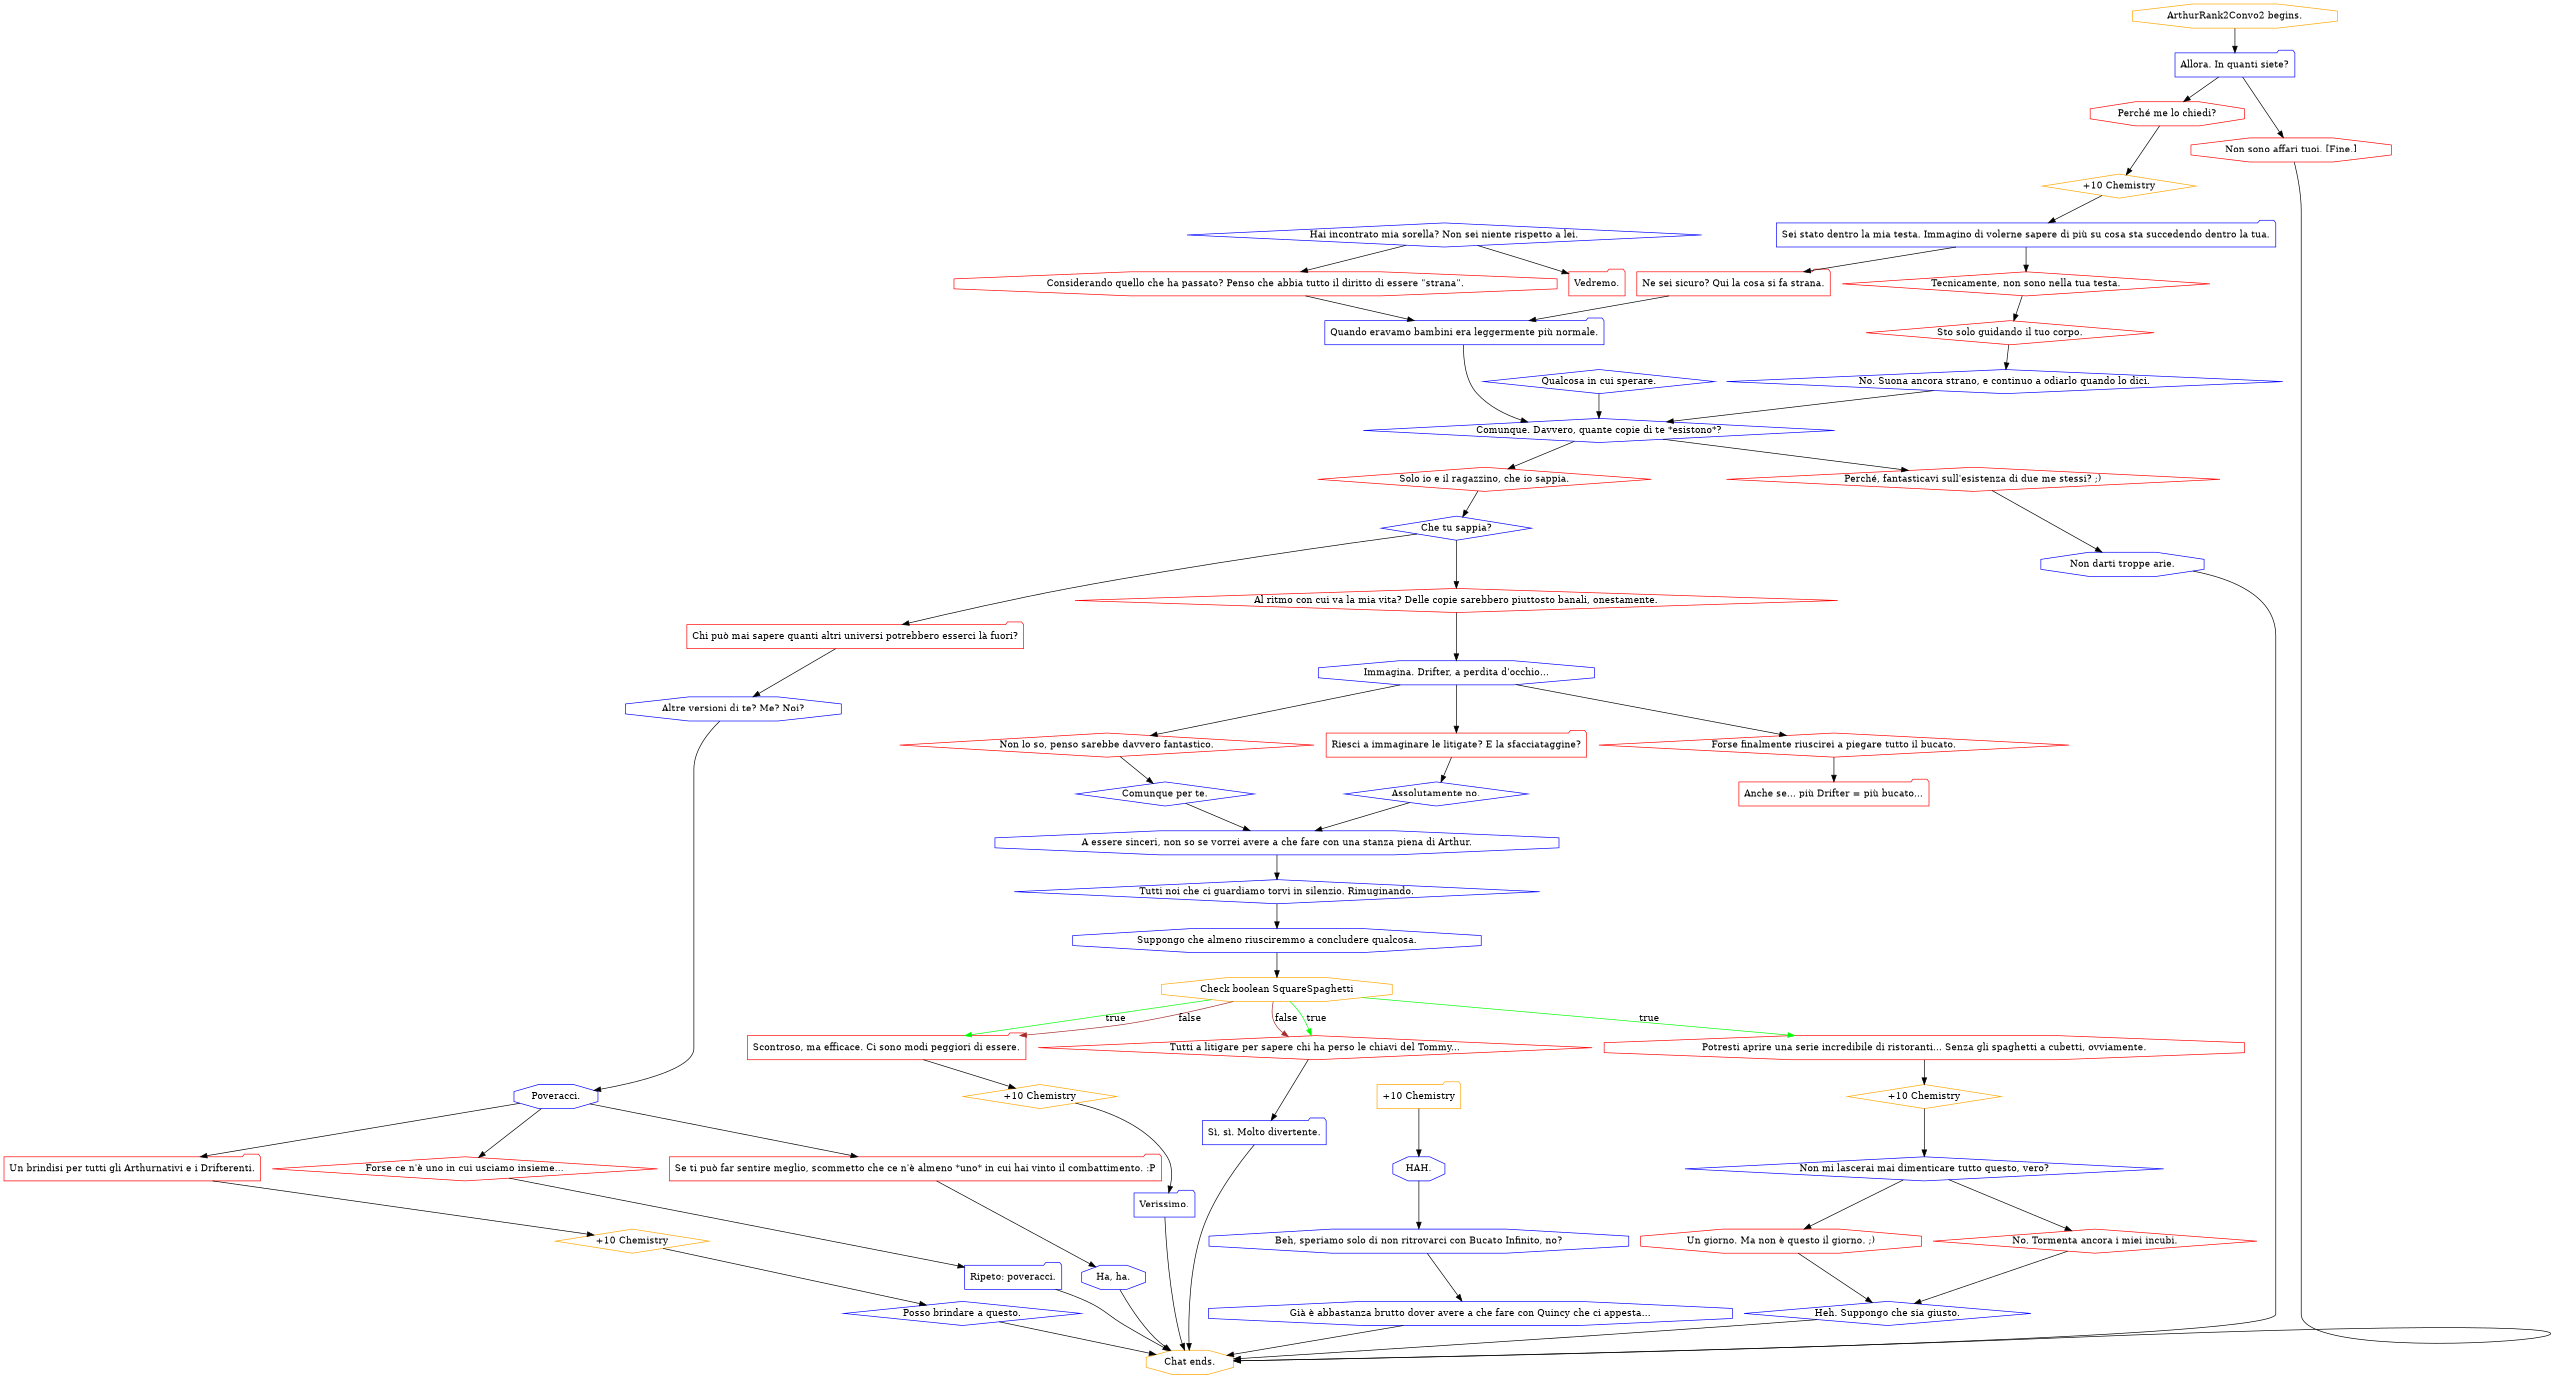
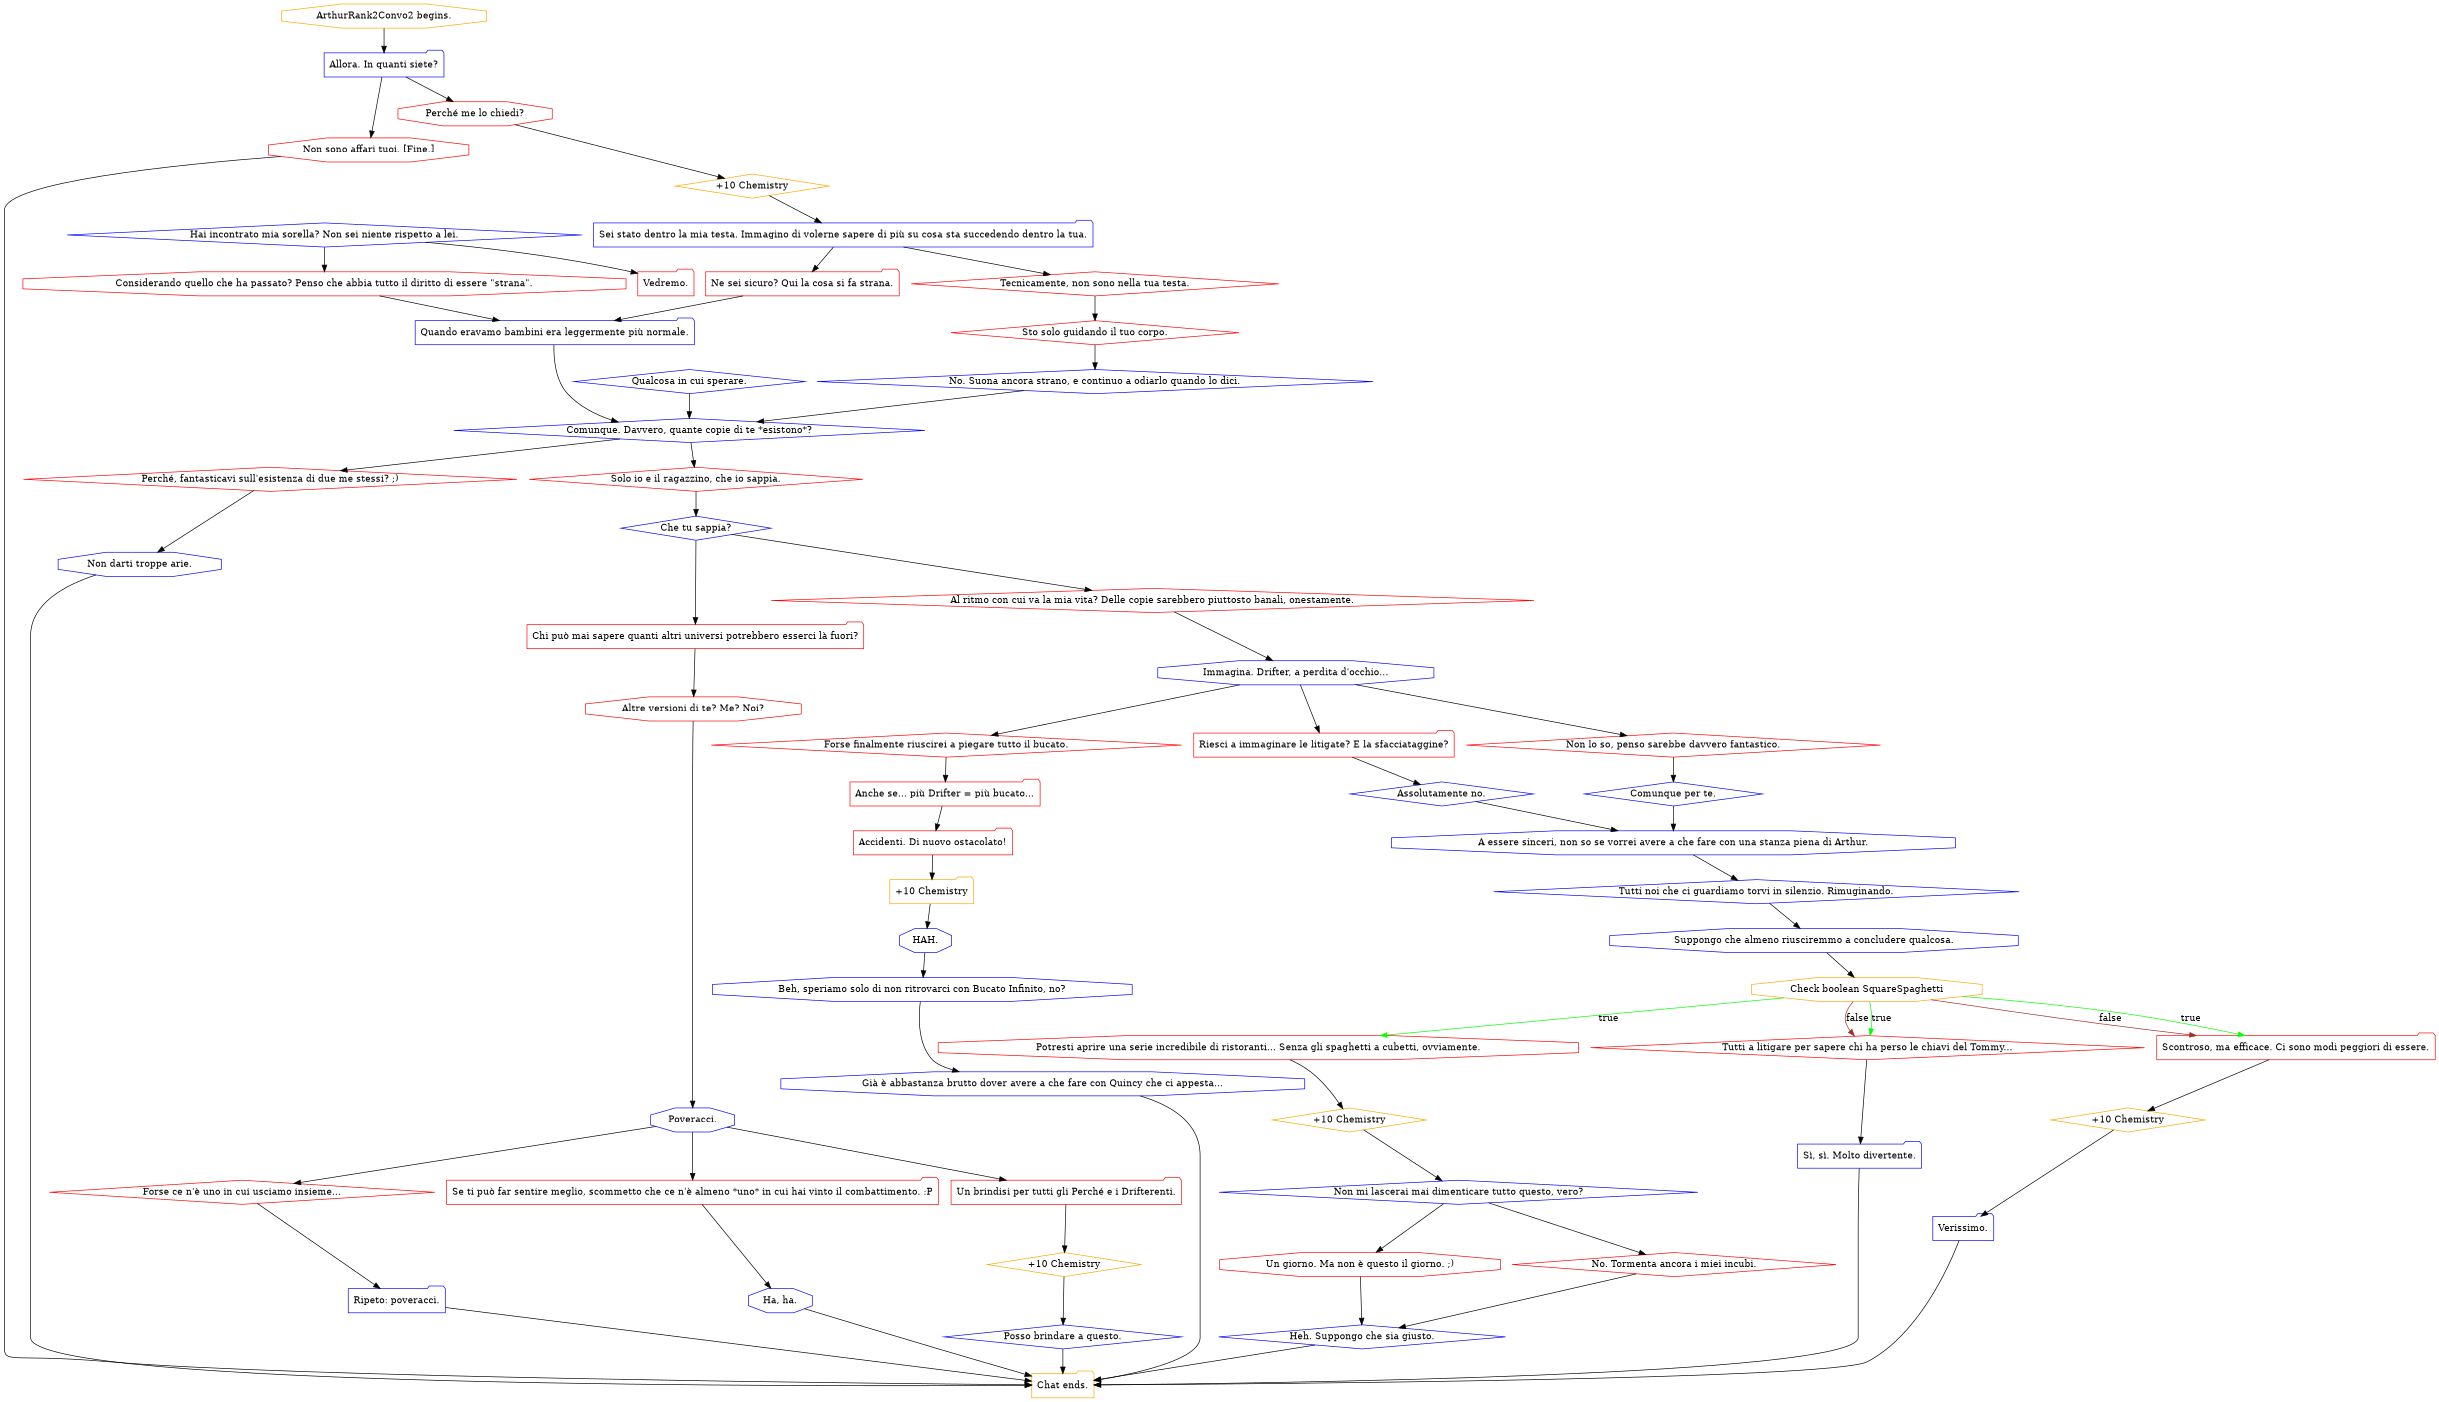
  digraph {
    node [color=blue shape=diamond]
    "ArthurRank2Convo2 begins." [color=orange shape=octagon]
    n2 [label="Allora. In quanti siete?" shape=folder]
    n3 [color=red label="Perché me lo chiedi?" shape=octagon]
    n4 [color=red label="Non sono affari tuoi. [Fine.]" shape=octagon]
    n5 [color=orange label="+10 Chemistry"]
-   "Chat ends." [color=orange shape=octagon]
+   "Chat ends." [color=orange shape=folder]
    n7 [color=red label="Solo io e il ragazzino, che io sappia."]
    n8 [label="Che tu sappia?"]
    n9 [label="Sei stato dentro la mia testa. Immagino di volerne sapere di più su cosa sta succedendo dentro la tua." shape=folder]
    n10 [color=red label="Al ritmo con cui va la mia vita? Delle copie sarebbero piuttosto banali, onestamente."]
    n11 [color=red label="Chi può mai sapere quanti altri universi potrebbero esserci là fuori?" shape=folder]
    n12 [color=red label="Tecnicamente, non sono nella tua testa."]
    n13 [color=red label="Ne sei sicuro? Qui la cosa si fa strana." shape=folder]
    n14 [label="Immagina. Drifter, a perdita d'occhio..." shape=octagon]
-   n15 [label="Altre versioni di te? Me? Noi?" shape=octagon]
+   n15 [color=red label="Altre versioni di te? Me? Noi?" shape=octagon]
    n16 [color=red label="Sto solo guidando il tuo corpo."]
    n17 [label="Quando eravamo bambini era leggermente più normale." shape=folder]
    n18 [color=red label="Forse finalmente riuscirei a piegare tutto il bucato."]
    n19 [color=red label="Riesci a immaginare le litigate? E la sfacciataggine?" shape=folder]
    n20 [color=red label="Non lo so, penso sarebbe davvero fantastico."]
    n21 [label="Poveracci." shape=octagon]
    n22 [label="No. Suona ancora strano, e continuo a odiarlo quando lo dici."]
    n23 [label="Hai incontrato mia sorella? Non sei niente rispetto a lei."]
    n24 [color=red label="Considerando quello che ha passato? Penso che abbia tutto il diritto di essere \"strana\"." shape=octagon]
    n25 [color=red label="Vedremo." shape=folder]
    n26 [color=red label="Anche se... più Drifter = più bucato..." shape=folder]
    n27 [label="Assolutamente no."]
    n28 [label="Comunque per te."]
    n29 [color=red label="Forse ce n'è uno in cui usciamo insieme..."]
    n30 [color=red label="Se ti può far sentire meglio, scommetto che ce n'è almeno *uno* in cui hai vinto il combattimento. :P" shape=folder]
-   n31 [color=red label="Un brindisi per tutti gli Arthurnativi e i Drifterenti." shape=folder]
+   n31 [color=red label="Un brindisi per tutti gli Perché e i Drifterenti." shape=folder]
    n32 [label="Comunque. Davvero, quante copie di te *esistono*?"]
+   n33 [color=red label="Accidenti. Di nuovo ostacolato!" shape=folder]
    n34 [label="A essere sinceri, non so se vorrei avere a che fare con una stanza piena di Arthur." shape=octagon]
    n35 [label="Ripeto: poveracci." shape=folder]
    n36 [label="Ha, ha." shape=octagon]
    n37 [color=orange label="+10 Chemistry"]
    n38 [color=red label="Perché, fantasticavi sull'esistenza di due me stessi? ;)"]
    n39 [label="Qualcosa in cui sperare."]
    n40 [color=orange label="+10 Chemistry" shape=folder]
    n41 [label="Tutti noi che ci guardiamo torvi in silenzio. Rimuginando."]
    n42 [label="Posso brindare a questo."]
    n43 [label="Non darti troppe arie." shape=octagon]
    n44 [label="HAH." shape=octagon]
    n45 [label="Suppongo che almeno riusciremmo a concludere qualcosa." shape=octagon]
    n46 [label="Beh, speriamo solo di non ritrovarci con Bucato Infinito, no?" shape=octagon]
    n47 [color=orange label="Check boolean SquareSpaghetti" shape=octagon]
    n48 [label="Già è abbastanza brutto dover avere a che fare con Quincy che ci appesta..." shape=octagon]
    n49 [color=red label="Potresti aprire una serie incredibile di ristoranti... Senza gli spaghetti a cubetti, ovviamente." shape=octagon]
    n50 [color=red label="Scontroso, ma efficace. Ci sono modi peggiori di essere." shape=folder]
    n51 [color=red label="Tutti a litigare per sapere chi ha perso le chiavi del Tommy..."]
    n52 [color=orange label="+10 Chemistry"]
    n53 [color=orange label="+10 Chemistry"]
    n54 [label="Sì, sì. Molto divertente." shape=folder]
    n55 [label="Non mi lascerai mai dimenticare tutto questo, vero?"]
    n56 [label="Verissimo." shape=folder]
    n57 [color=red label="Un giorno. Ma non è questo il giorno. ;)" shape=octagon]
    n58 [color=red label="No. Tormenta ancora i miei incubi."]
    n59 [label="Heh. Suppongo che sia giusto."]
    "ArthurRank2Convo2 begins." -> n2
    n2 -> n3
    n2 -> n4
    n3 -> n5
    n4 -> "Chat ends."
    n5 -> n9
    n7 -> n8
    n8 -> n10
    n8 -> n11
    n9 -> n12
    n9 -> n13
    n10 -> n14
    n11 -> n15
    n12 -> n16
    n13 -> n17
    n14 -> n18
    n14 -> n19
    n14 -> n20
    n15 -> n21
    n16 -> n22
    n17 -> n32
    n18 -> n26
    n19 -> n27
    n20 -> n28
    n21 -> n29
    n21 -> n30
    n21 -> n31
    n22 -> n32
    n23 -> n24
    n23 -> n25
    n24 -> n17
+   n26 -> n33
    n27 -> n34
    n28 -> n34
    n29 -> n35
    n30 -> n36
    n31 -> n37
    n32 -> n7
    n32 -> n38
+   n33 -> n40
    n34 -> n41
    n35 -> "Chat ends."
    n36 -> "Chat ends."
    n37 -> n42
    n38 -> n43
    n39 -> n32
    n40 -> n44
    n41 -> n45
    n42 -> "Chat ends."
    n43 -> "Chat ends."
    n44 -> n46
    n45 -> n47
    n46 -> n48
    n47 -> n49 [color=green label=true]
    n47 -> n50 [color=green label=true]
    n47 -> n50 [color=brown label=false]
    n47 -> n51 [color=green label=true]
    n47 -> n51 [color=brown label=false]
    n48 -> "Chat ends."
    n49 -> n52
    n50 -> n53
    n51 -> n54
    n52 -> n55
    n53 -> n56
    n54 -> "Chat ends."
    n55 -> n57
    n55 -> n58
    n56 -> "Chat ends."
    n57 -> n59
    n58 -> n59
    n59 -> "Chat ends."
  }
